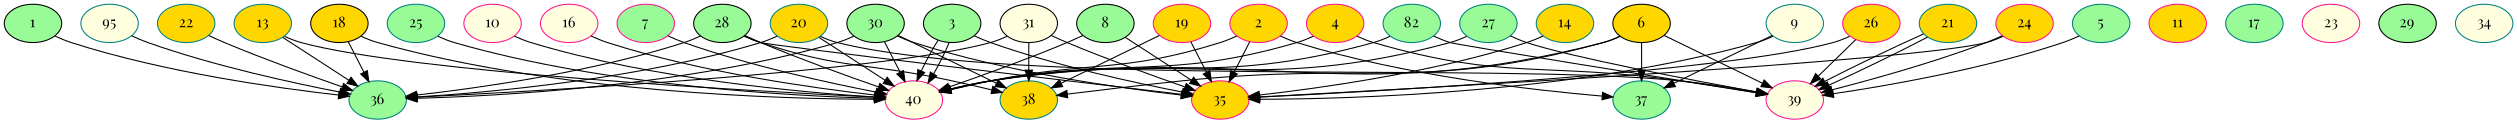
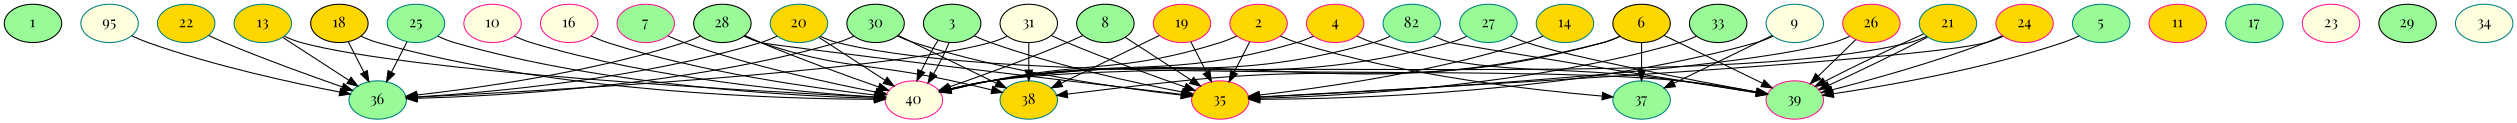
  digraph {
    fontname="Playfair Display"
    node [alpha=0.10 color=teal fillcolor=palegreen fontname="Playfair Display" style=filled]
    edge [fontname="Playfair Display"]
    1 [alpha=0.12 color=black expect_size=37164032]
    2 [alpha=0.06 color=deeppink expect_size=8354816 fillcolor=gold]
    35 [alpha=0.07 color=deeppink expect_size=38035456 fillcolor=gold]
    37 [alpha=0.13 expect_size=32985088]
    40 [alpha=0.14 color=deeppink expect_size=49134592 fillcolor=lightyellow]
    3 [color=black expect_size=51023872]
    4 [alpha=0.15 color=deeppink expect_size=12199936 fillcolor=gold]
-   39 [alpha=0.00 color=deeppink expect_size=32509952 fillcolor=lightyellow]
+   39 [alpha=0.00 color=deeppink expect_size=32509952]
    5 [alpha=0.09 expect_size=35429376]
    6 [alpha=0.03 color=black expect_size=33561600 fillcolor=gold]
    38 [alpha=0.16 expect_size=45159424 fillcolor=gold]
    7 [alpha=0.19 color=deeppink expect_size=46779392]
    8 [alpha=0.07 color=black expect_size=51145728]
    9 [expect_size=12153856 fillcolor=lightyellow]
    10 [alpha=0.06 color=deeppink expect_size=46269440 fillcolor=lightyellow]
    11 [alpha=0.04 color=deeppink expect_size=49354752 fillcolor=gold]
    n17 [alpha=0.19 expect_size=29785088 label=82]
    13 [alpha=0.18 expect_size=44906496 fillcolor=gold]
    36 [alpha=0.03 expect_size=44455936]
    14 [alpha=0.11 expect_size=22021120 fillcolor=gold]
    n21 [expect_size=9656320 fillcolor=lightyellow label=95]
    16 [alpha=0.16 color=deeppink expect_size=30987264 fillcolor=lightyellow]
    17 [alpha=0.03 expect_size=38794240]
    18 [alpha=0.13 color=black expect_size=37582848 fillcolor=gold]
    19 [color=deeppink expect_size=5890048 fillcolor=gold]
    20 [alpha=0.01 expect_size=29901824 fillcolor=gold]
    21 [alpha=0.05 expect_size=44285952 fillcolor=gold]
    22 [expect_size=7659520 fillcolor=gold]
    23 [alpha=0.15 color=deeppink expect_size=6464512 fillcolor=lightyellow]
    24 [alpha=0.02 color=deeppink expect_size=50098176 fillcolor=gold]
    25 [alpha=0.03 expect_size=29571072]
    26 [alpha=0.15 color=deeppink expect_size=5299200 fillcolor=gold]
    27 [alpha=0.05 expect_size=42040320]
    28 [alpha=0.15 color=black expect_size=48485376]
    29 [alpha=0.07 color=black expect_size=31029248]
    30 [alpha=0.17 color=black expect_size=8361984]
    31 [alpha=0.05 color=black expect_size=10267648 fillcolor=lightyellow]
+   33 [alpha=0.20 color=black expect_size=45121536]
    34 [alpha=0.03 expect_size=32590848 fillcolor=lightyellow]
    2 -> 35
    2 -> 37
    2 -> 40
    3 -> 35
    3 -> 40
    3 -> 40
    4 -> 40
    4 -> 39
    5 -> 39
    6 -> 37
    6 -> 40
    6 -> 39
    6 -> 38
    7 -> 40
    8 -> 35
    8 -> 40
    9 -> 35
    9 -> 37
    10 -> 40
    n17 -> 40
    n17 -> 39
    13 -> 40
    13 -> 36
    14 -> 35
    n21 -> 36
    16 -> 40
    18 -> 40
    18 -> 36
    19 -> 35
    19 -> 38
    20 -> 40
    20 -> 39
    20 -> 36
-   30 -> 40
+   21 -> 40
    21 -> 39
    21 -> 39
    22 -> 36
    24 -> 35
    24 -> 39
    25 -> 40
-   1 -> 36
+   25 -> 36
    26 -> 35
    26 -> 39
    27 -> 40
    27 -> 39
    28 -> 35
    28 -> 40
    28 -> 38
    28 -> 36
    30 -> 35
    30 -> 38
    30 -> 36
    31 -> 35
    31 -> 38
    31 -> 36
+   33 -> 35
  }
